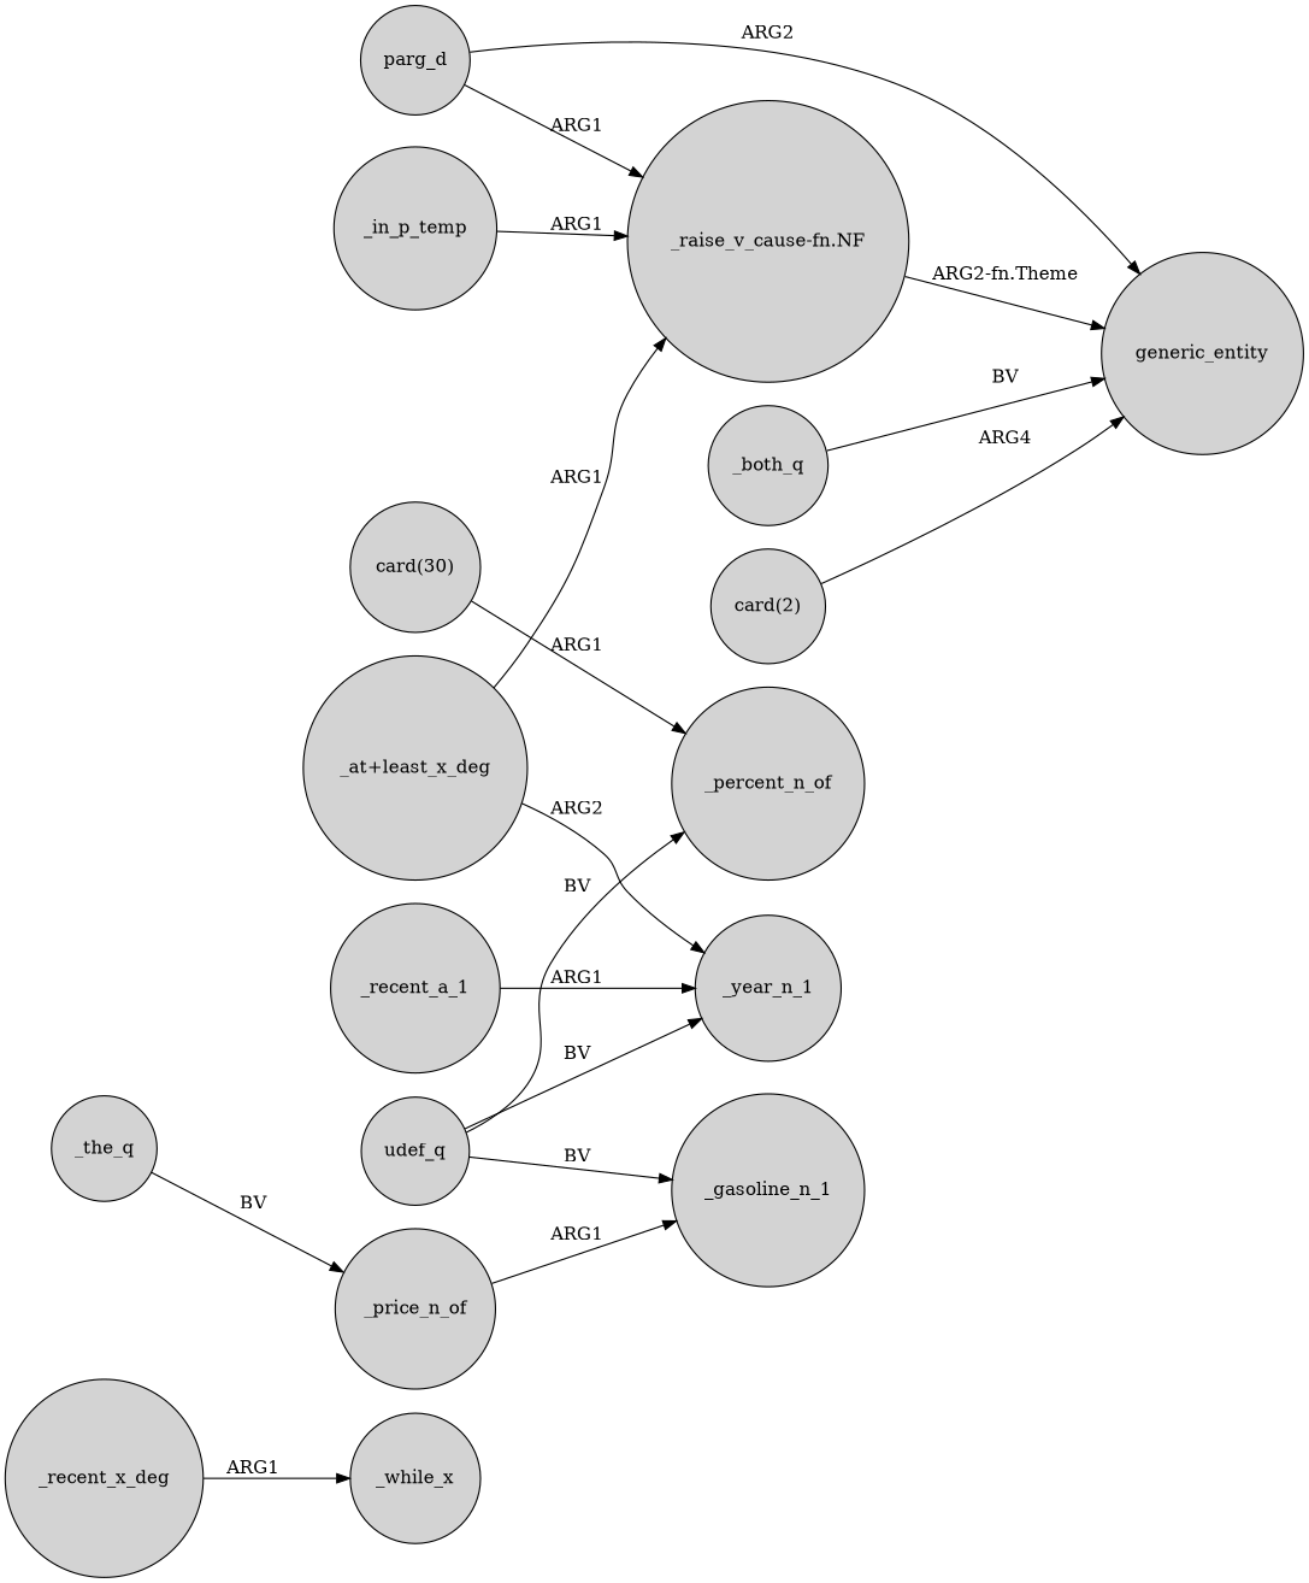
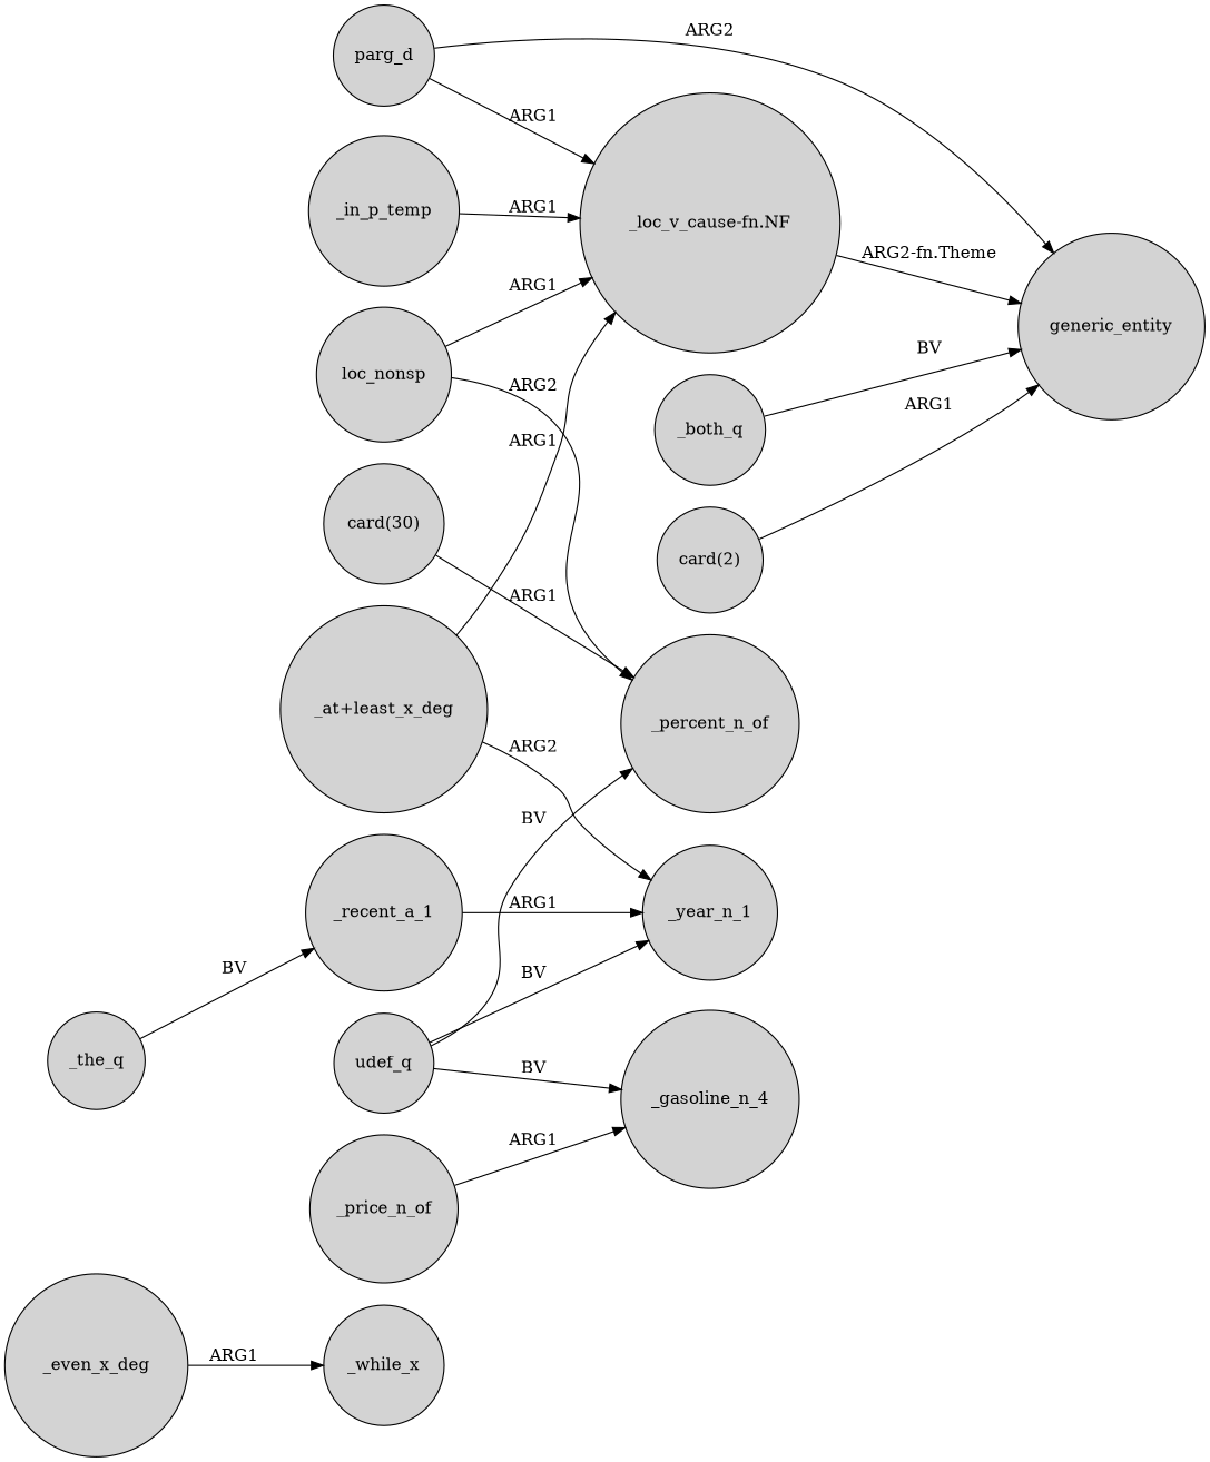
  digraph {
    rankdir=LR
    node [shape=circle style=filled]
-   _even_x_deg [label=_recent_x_deg]
+   _even_x_deg
    _while_x
-   "_raise_v_cause-fn.NF"
+   "_raise_v_cause-fn.NF" [label="_loc_v_cause-fn.NF"]
    generic_entity
    _price_n_of
-   _gasoline_n_1
+   _gasoline_n_1 [label=_gasoline_n_4]
    parg_d
    "card(30)"
    _percent_n_of
    _the_q
    _both_q
    _in_p_temp
+   loc_nonsp
    _recent_a_1
    _year_n_1
    udef_q
    "card(2)"
    "_at+least_x_deg"
    _even_x_deg -> _while_x [label=ARG1]
    "_raise_v_cause-fn.NF" -> generic_entity [label="ARG2-fn.Theme"]
    _price_n_of -> _gasoline_n_1 [label=ARG1]
    parg_d -> "_raise_v_cause-fn.NF" [label=ARG1]
    parg_d -> generic_entity [label=ARG2]
    "card(30)" -> _percent_n_of [label=ARG1]
-   _the_q -> _price_n_of [label=BV]
+   _the_q -> _recent_a_1 [label=BV]
    _both_q -> generic_entity [label=BV]
    _in_p_temp -> "_raise_v_cause-fn.NF" [label=ARG1]
+   loc_nonsp -> "_raise_v_cause-fn.NF" [label=ARG1]
+   loc_nonsp -> _percent_n_of [label=ARG2]
    _recent_a_1 -> _year_n_1 [label=ARG1]
    udef_q -> _gasoline_n_1 [label=BV]
    udef_q -> _percent_n_of [label=BV]
    udef_q -> _year_n_1 [label=BV]
-   "card(2)" -> generic_entity [label=ARG4]
+   "card(2)" -> generic_entity [label=ARG1]
    "_at+least_x_deg" -> "_raise_v_cause-fn.NF" [label=ARG1]
    "_at+least_x_deg" -> _year_n_1 [label=ARG2]
  }
